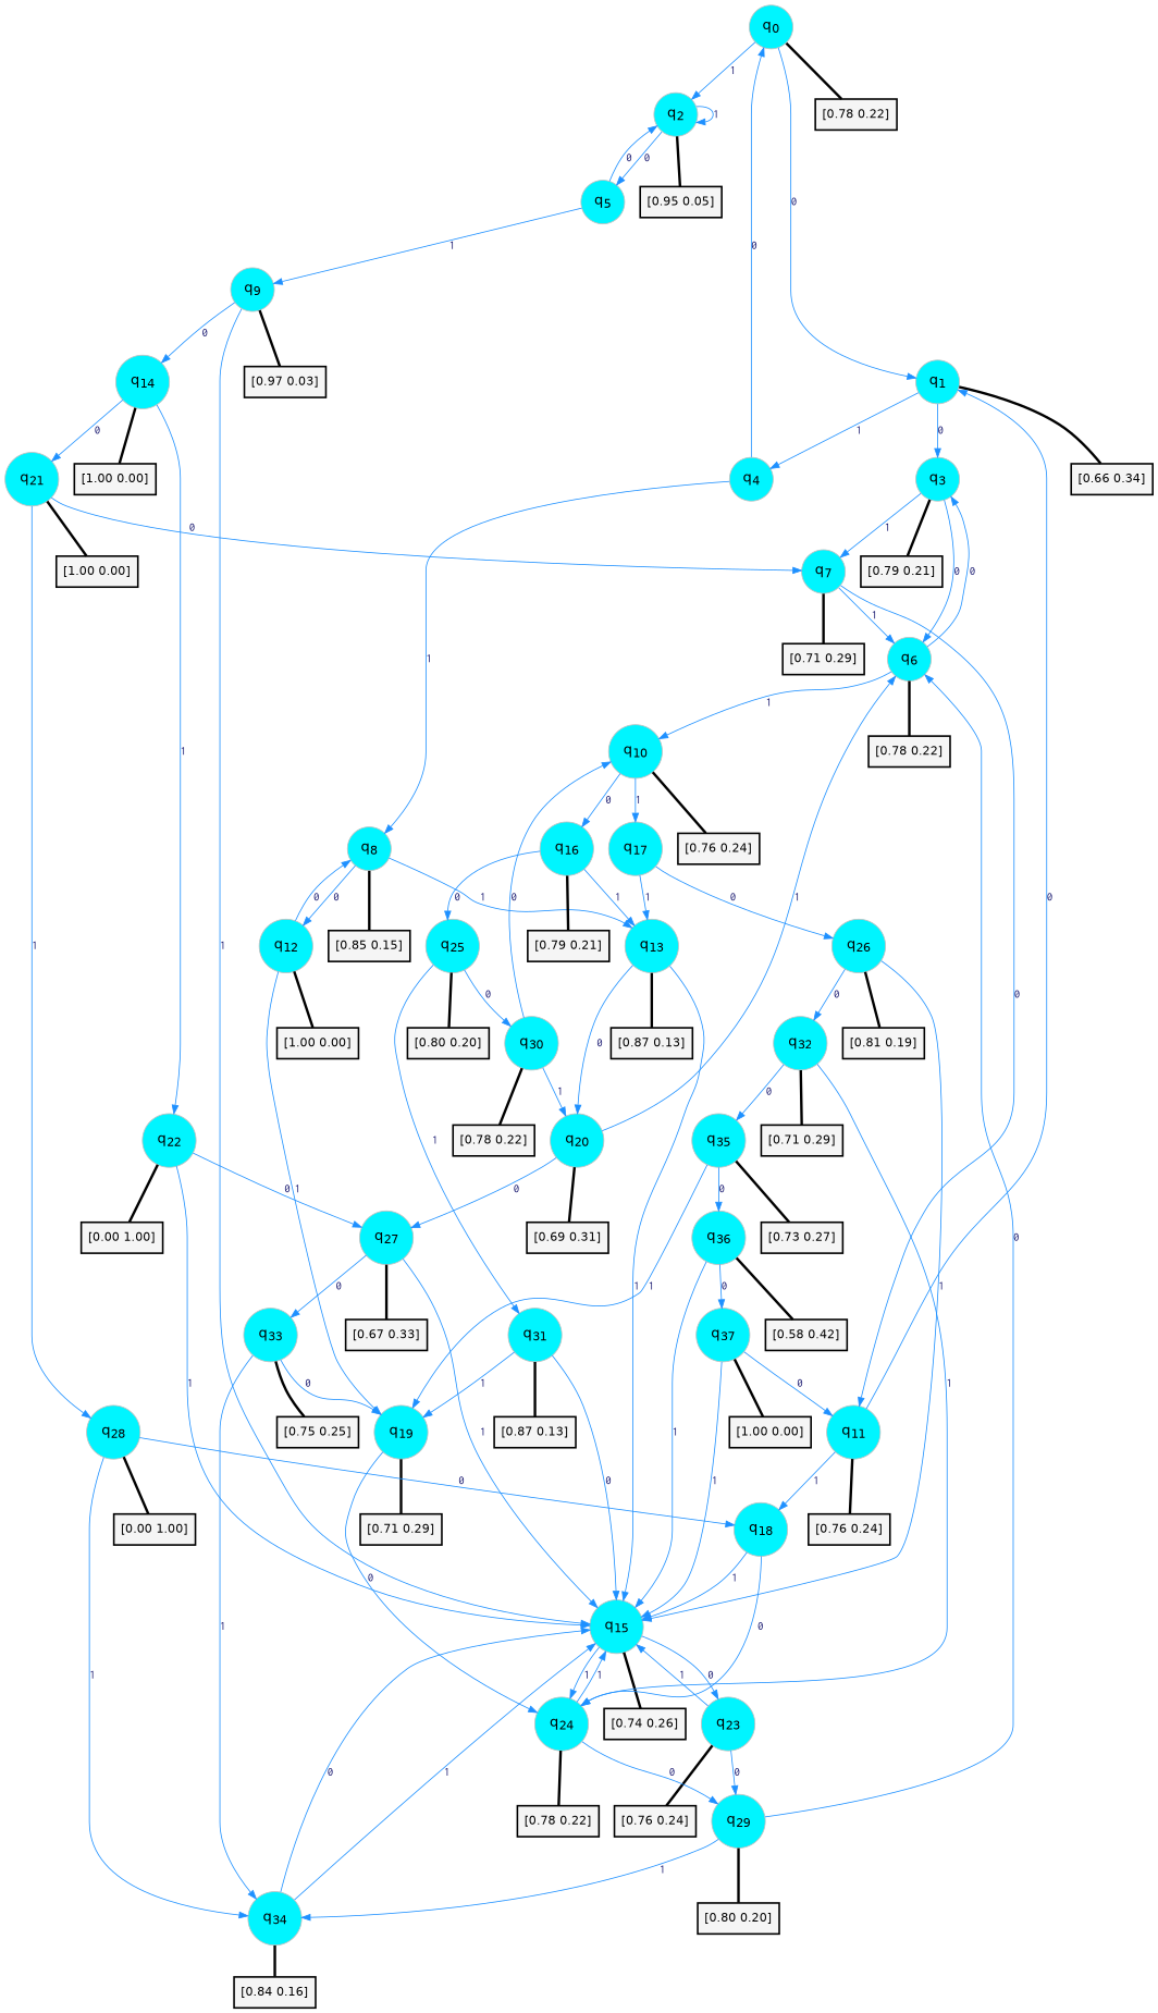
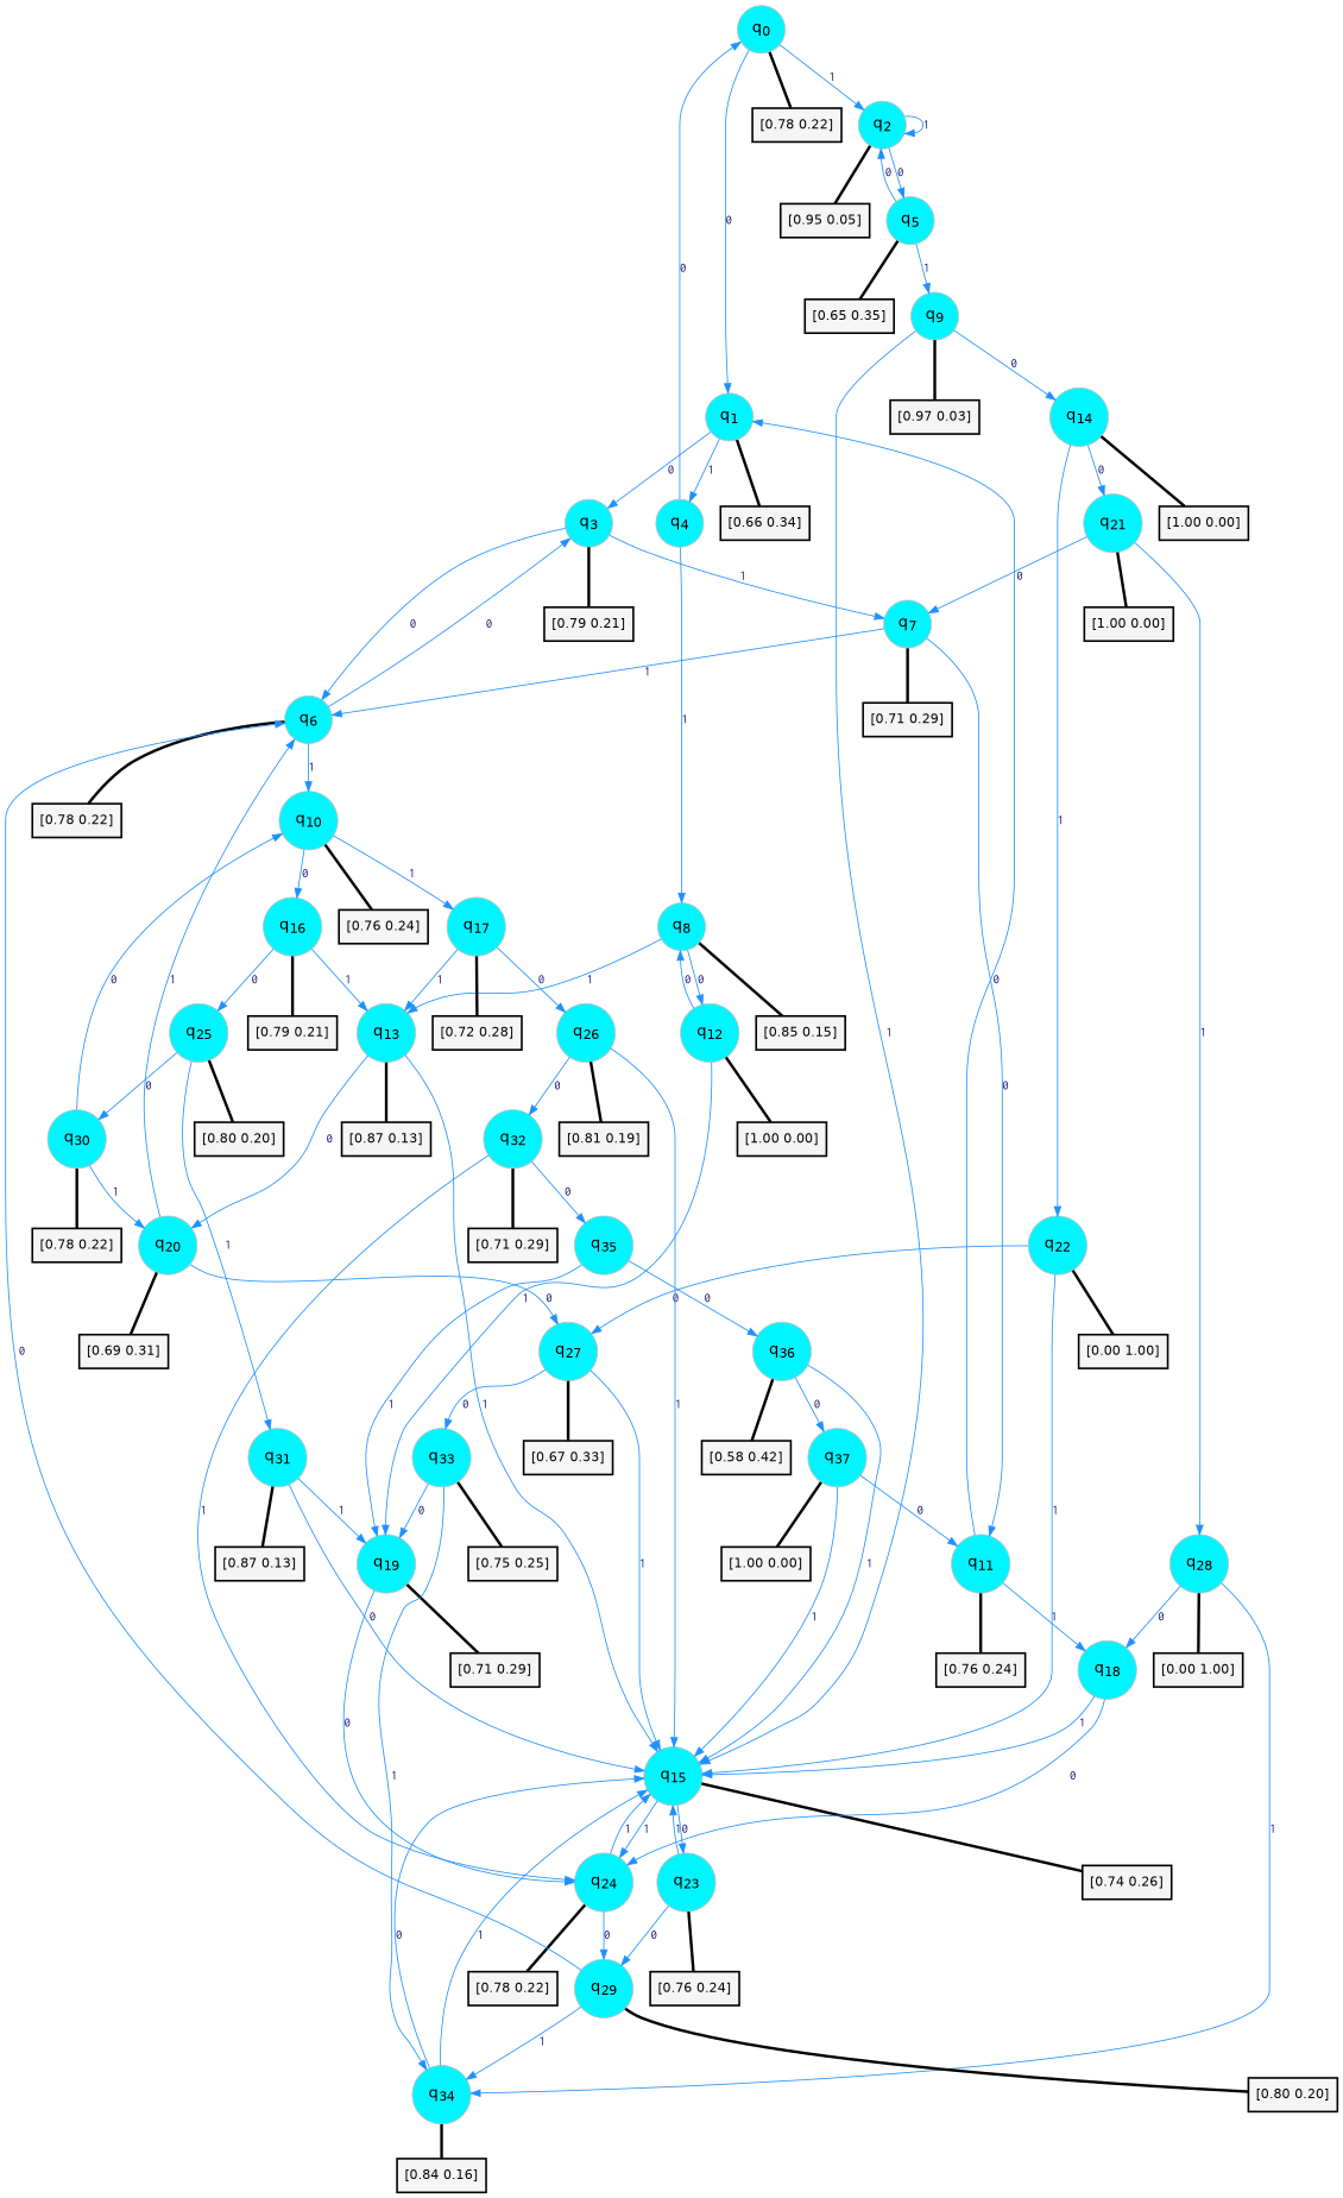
  digraph {
    rankdir=TD
    node [color=gray fillcolor=turquoise1 fontcolor=black fontname=Helvetica fontsize=16 fontweight=bold shape=circle style=filled]
    edge [arrowsize=1 color=dodgerblue1 fontcolor=midnightblue fontname=courier fontweight=bold penwidth=1 style=solid weight=20]
    n1 [label=<q<SUB>0</SUB>>]
    n2 [label=<q<SUB>1</SUB>>]
    n3 [label=<q<SUB>2</SUB>>]
    n4 [color=black fillcolor=whitesmoke fontsize=14 label="[0.78 0.22]" penwidth=2 shape=box]
    n5 [label=<q<SUB>3</SUB>>]
    n6 [label=<q<SUB>4</SUB>>]
    n7 [color=black fillcolor=whitesmoke fontsize=14 label="[0.66 0.34]" penwidth=2 shape=box]
    n8 [label=<q<SUB>5</SUB>>]
    n9 [color=black fillcolor=whitesmoke fontsize=14 label="[0.95 0.05]" penwidth=2 shape=box]
    n10 [label=<q<SUB>6</SUB>>]
    n11 [label=<q<SUB>7</SUB>>]
    n12 [color=black fillcolor=whitesmoke fontsize=14 label="[0.79 0.21]" penwidth=2 shape=box]
    n13 [label=<q<SUB>8</SUB>>]
    n14 [label=<q<SUB>9</SUB>>]
+   n15 [color=black fillcolor=whitesmoke fontsize=14 label="[0.65 0.35]" penwidth=2 shape=box]
    n16 [label=<q<SUB>10</SUB>>]
    n17 [color=black fillcolor=whitesmoke fontsize=14 label="[0.78 0.22]" penwidth=2 shape=box]
    n18 [label=<q<SUB>11</SUB>>]
    n19 [color=black fillcolor=whitesmoke fontsize=14 label="[0.71 0.29]" penwidth=2 shape=box]
    n20 [label=<q<SUB>12</SUB>>]
    n21 [label=<q<SUB>13</SUB>>]
    n22 [color=black fillcolor=whitesmoke fontsize=14 label="[0.85 0.15]" penwidth=2 shape=box]
    n23 [label=<q<SUB>14</SUB>>]
    n24 [label=<q<SUB>15</SUB>>]
    n25 [color=black fillcolor=whitesmoke fontsize=14 label="[0.97 0.03]" penwidth=2 shape=box]
    n26 [label=<q<SUB>16</SUB>>]
    n27 [label=<q<SUB>17</SUB>>]
    n28 [color=black fillcolor=whitesmoke fontsize=14 label="[0.76 0.24]" penwidth=2 shape=box]
    n29 [label=<q<SUB>18</SUB>>]
    n30 [color=black fillcolor=whitesmoke fontsize=14 label="[0.76 0.24]" penwidth=2 shape=box]
    n31 [label=<q<SUB>19</SUB>>]
    n32 [color=black fillcolor=whitesmoke fontsize=14 label="[1.00 0.00]" penwidth=2 shape=box]
    n33 [label=<q<SUB>20</SUB>>]
    n34 [color=black fillcolor=whitesmoke fontsize=14 label="[0.87 0.13]" penwidth=2 shape=box]
    n35 [label=<q<SUB>21</SUB>>]
    n36 [label=<q<SUB>22</SUB>>]
    n37 [color=black fillcolor=whitesmoke fontsize=14 label="[1.00 0.00]" penwidth=2 shape=box]
    n38 [label=<q<SUB>23</SUB>>]
    n39 [label=<q<SUB>24</SUB>>]
    n40 [color=black fillcolor=whitesmoke fontsize=14 label="[0.74 0.26]" penwidth=2 shape=box]
    n41 [label=<q<SUB>25</SUB>>]
    n42 [color=black fillcolor=whitesmoke fontsize=14 label="[0.79 0.21]" penwidth=2 shape=box]
    n43 [label=<q<SUB>26</SUB>>]
+   n44 [color=black fillcolor=whitesmoke fontsize=14 label="[0.72 0.28]" penwidth=2 shape=box]
    n45 [color=black fillcolor=whitesmoke fontsize=14 label="[0.71 0.29]" penwidth=2 shape=box]
    n46 [label=<q<SUB>27</SUB>>]
    n47 [color=black fillcolor=whitesmoke fontsize=14 label="[0.69 0.31]" penwidth=2 shape=box]
    n48 [label=<q<SUB>28</SUB>>]
    n49 [color=black fillcolor=whitesmoke fontsize=14 label="[1.00 0.00]" penwidth=2 shape=box]
    n50 [color=black fillcolor=whitesmoke fontsize=14 label="[0.00 1.00]" penwidth=2 shape=box]
    n51 [label=<q<SUB>29</SUB>>]
    n52 [color=black fillcolor=whitesmoke fontsize=14 label="[0.76 0.24]" penwidth=2 shape=box]
    n53 [color=black fillcolor=whitesmoke fontsize=14 label="[0.78 0.22]" penwidth=2 shape=box]
    n54 [label=<q<SUB>30</SUB>>]
    n55 [label=<q<SUB>31</SUB>>]
    n56 [color=black fillcolor=whitesmoke fontsize=14 label="[0.80 0.20]" penwidth=2 shape=box]
    n57 [label=<q<SUB>32</SUB>>]
    n58 [color=black fillcolor=whitesmoke fontsize=14 label="[0.81 0.19]" penwidth=2 shape=box]
    n59 [label=<q<SUB>33</SUB>>]
    n60 [color=black fillcolor=whitesmoke fontsize=14 label="[0.67 0.33]" penwidth=2 shape=box]
    n61 [label=<q<SUB>34</SUB>>]
    n62 [color=black fillcolor=whitesmoke fontsize=14 label="[0.00 1.00]" penwidth=2 shape=box]
    n63 [color=black fillcolor=whitesmoke fontsize=14 label="[0.80 0.20]" penwidth=2 shape=box]
    n64 [color=black fillcolor=whitesmoke fontsize=14 label="[0.78 0.22]" penwidth=2 shape=box]
    n65 [color=black fillcolor=whitesmoke fontsize=14 label="[0.87 0.13]" penwidth=2 shape=box]
    n66 [label=<q<SUB>35</SUB>>]
    n67 [color=black fillcolor=whitesmoke fontsize=14 label="[0.71 0.29]" penwidth=2 shape=box]
    n68 [color=black fillcolor=whitesmoke fontsize=14 label="[0.75 0.25]" penwidth=2 shape=box]
    n69 [color=black fillcolor=whitesmoke fontsize=14 label="[0.84 0.16]" penwidth=2 shape=box]
    n70 [label=<q<SUB>36</SUB>>]
-   n71 [color=black fillcolor=whitesmoke fontsize=14 label="[0.73 0.27]" penwidth=2 shape=box]
    n72 [label=<q<SUB>37</SUB>>]
    n73 [color=black fillcolor=whitesmoke fontsize=14 label="[0.58 0.42]" penwidth=2 shape=box]
    n74 [color=black fillcolor=whitesmoke fontsize=14 label="[1.00 0.00]" penwidth=2 shape=box]
    n1 -> n2 [label=0]
    n1 -> n3 [label=1]
    n1 -> n4 [arrowhead=none color=black penwidth=3]
    n2 -> n5 [label=0]
    n2 -> n6 [label=1]
    n2 -> n7 [arrowhead=none color=black penwidth=3]
    n3 -> n3 [label=1]
    n3 -> n8 [label=0]
    n3 -> n9 [arrowhead=none color=black penwidth=3]
    n5 -> n10 [label=0]
    n5 -> n11 [label=1]
    n5 -> n12 [arrowhead=none color=black penwidth=3]
    n6 -> n1 [label=0]
    n6 -> n13 [label=1]
    n8 -> n3 [label=0]
    n8 -> n14 [label=1]
+   n8 -> n15 [arrowhead=none color=black penwidth=3]
    n10 -> n5 [label=0]
    n10 -> n16 [label=1]
    n10 -> n17 [arrowhead=none color=black penwidth=3]
    n11 -> n10 [label=1]
    n11 -> n18 [label=0]
    n11 -> n19 [arrowhead=none color=black penwidth=3]
    n13 -> n20 [label=0]
    n13 -> n21 [label=1]
    n13 -> n22 [arrowhead=none color=black penwidth=3]
    n14 -> n23 [label=0]
    n14 -> n24 [label=1]
    n14 -> n25 [arrowhead=none color=black penwidth=3]
    n16 -> n26 [label=0]
    n16 -> n27 [label=1]
    n16 -> n28 [arrowhead=none color=black penwidth=3]
    n18 -> n2 [label=0]
    n18 -> n29 [label=1]
    n18 -> n30 [arrowhead=none color=black penwidth=3]
    n20 -> n13 [label=0]
    n20 -> n31 [label=1]
    n20 -> n32 [arrowhead=none color=black penwidth=3]
    n21 -> n24 [label=1]
    n21 -> n33 [label=0]
    n21 -> n34 [arrowhead=none color=black penwidth=3]
    n23 -> n35 [label=0]
    n23 -> n36 [label=1]
    n23 -> n37 [arrowhead=none color=black penwidth=3]
    n24 -> n38 [label=0]
    n24 -> n39 [label=1]
    n24 -> n40 [arrowhead=none color=black penwidth=3]
    n26 -> n21 [label=1]
    n26 -> n41 [label=0]
    n26 -> n42 [arrowhead=none color=black penwidth=3]
    n27 -> n21 [label=1]
    n27 -> n43 [label=0]
+   n27 -> n44 [arrowhead=none color=black penwidth=3]
    n29 -> n24 [label=1]
    n29 -> n39 [label=0]
    n31 -> n39 [label=0]
    n31 -> n45 [arrowhead=none color=black penwidth=3]
    n33 -> n10 [label=1]
    n33 -> n46 [label=0]
    n33 -> n47 [arrowhead=none color=black penwidth=3]
    n35 -> n11 [label=0]
    n35 -> n48 [label=1]
    n35 -> n49 [arrowhead=none color=black penwidth=3]
    n36 -> n24 [label=1]
    n36 -> n46 [label=0]
    n36 -> n50 [arrowhead=none color=black penwidth=3]
    n38 -> n24 [label=1]
    n38 -> n51 [label=0]
    n38 -> n52 [arrowhead=none color=black penwidth=3]
    n39 -> n24 [label=1]
    n39 -> n51 [label=0]
    n39 -> n53 [arrowhead=none color=black penwidth=3]
    n41 -> n54 [label=0]
    n41 -> n55 [label=1]
    n41 -> n56 [arrowhead=none color=black penwidth=3]
    n43 -> n24 [label=1]
    n43 -> n57 [label=0]
    n43 -> n58 [arrowhead=none color=black penwidth=3]
    n46 -> n24 [label=1]
    n46 -> n59 [label=0]
    n46 -> n60 [arrowhead=none color=black penwidth=3]
    n48 -> n29 [label=0]
    n48 -> n61 [label=1]
    n48 -> n62 [arrowhead=none color=black penwidth=3]
    n51 -> n10 [label=0]
    n51 -> n61 [label=1]
    n51 -> n63 [arrowhead=none color=black penwidth=3]
    n54 -> n16 [label=0]
    n54 -> n33 [label=1]
    n54 -> n64 [arrowhead=none color=black penwidth=3]
    n55 -> n24 [label=0]
    n55 -> n31 [label=1]
    n55 -> n65 [arrowhead=none color=black penwidth=3]
    n57 -> n39 [label=1]
    n57 -> n66 [label=0]
    n57 -> n67 [arrowhead=none color=black penwidth=3]
    n59 -> n31 [label=0]
    n59 -> n61 [label=1]
    n59 -> n68 [arrowhead=none color=black penwidth=3]
    n61 -> n24 [label=0]
    n61 -> n24 [label=1]
    n61 -> n69 [arrowhead=none color=black penwidth=3]
    n66 -> n31 [label=1]
    n66 -> n70 [label=0]
-   n66 -> n71 [arrowhead=none color=black penwidth=3]
    n70 -> n24 [label=1]
    n70 -> n72 [label=0]
    n70 -> n73 [arrowhead=none color=black penwidth=3]
    n72 -> n18 [label=0]
    n72 -> n24 [label=1]
    n72 -> n74 [arrowhead=none color=black penwidth=3]
  }
